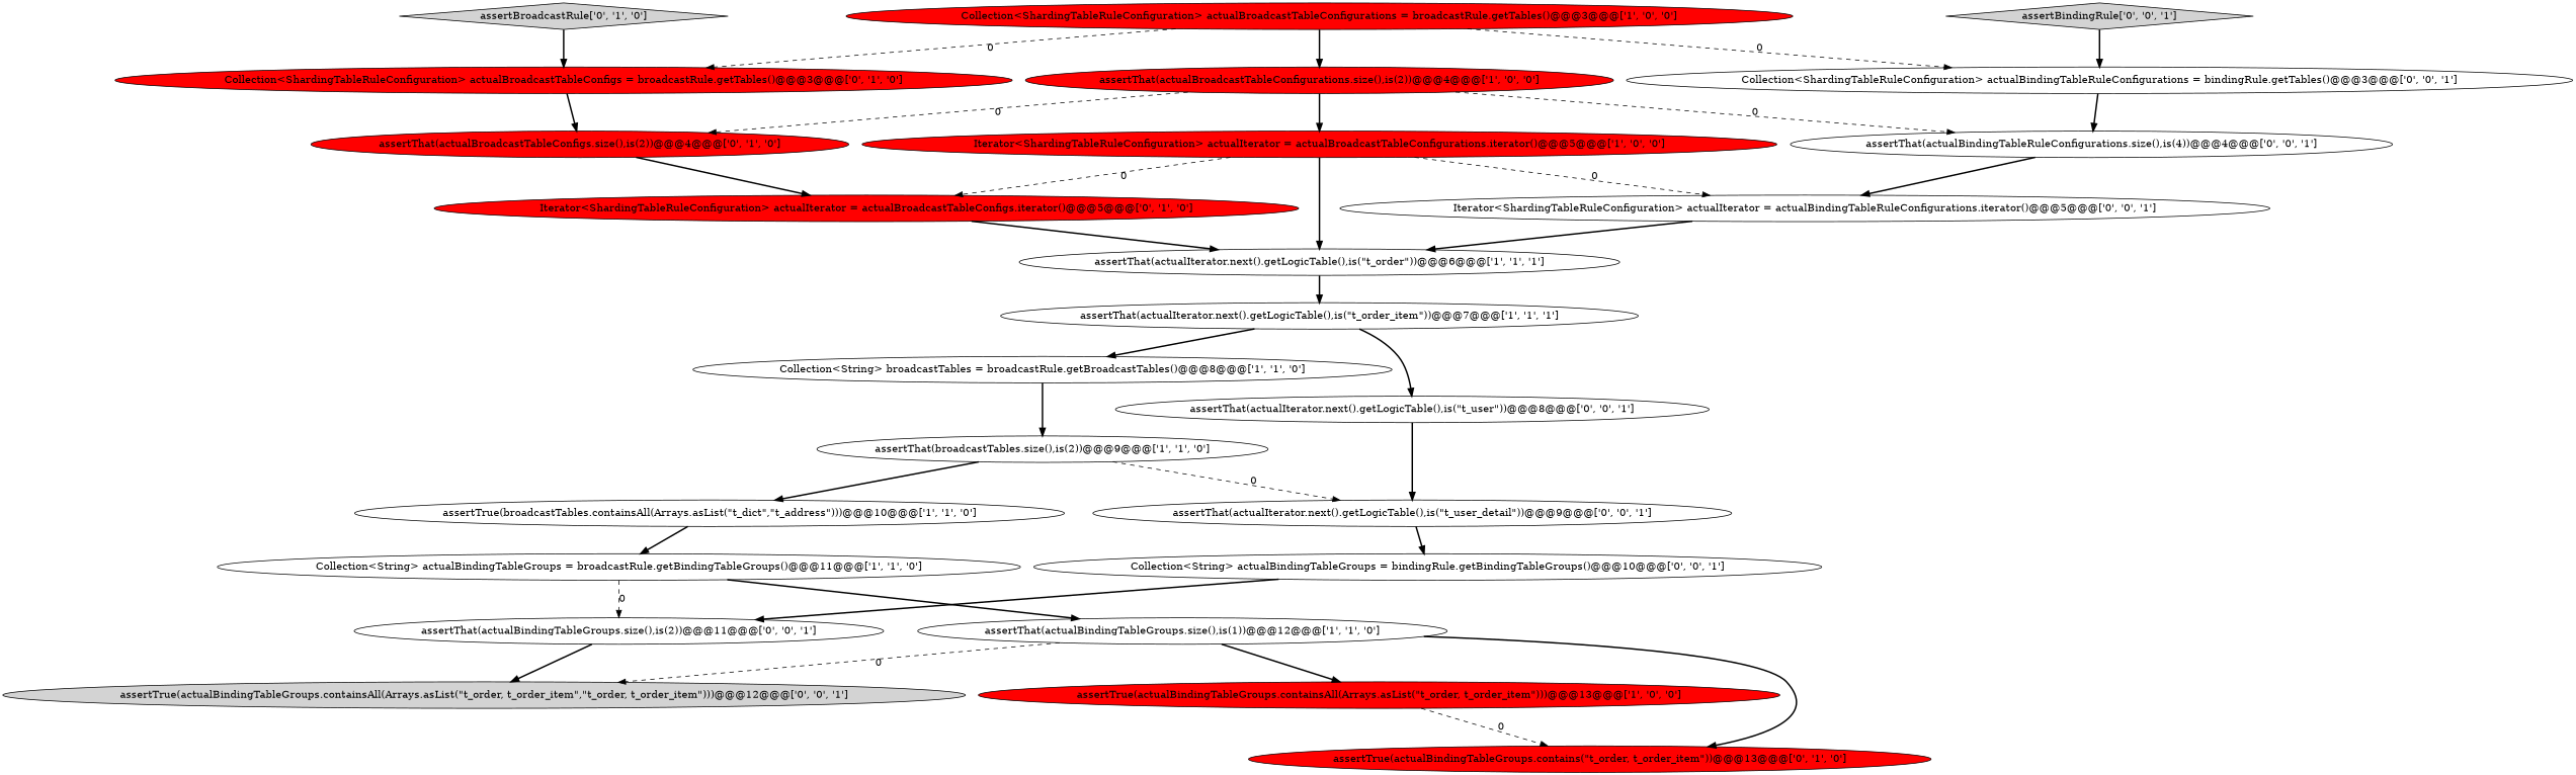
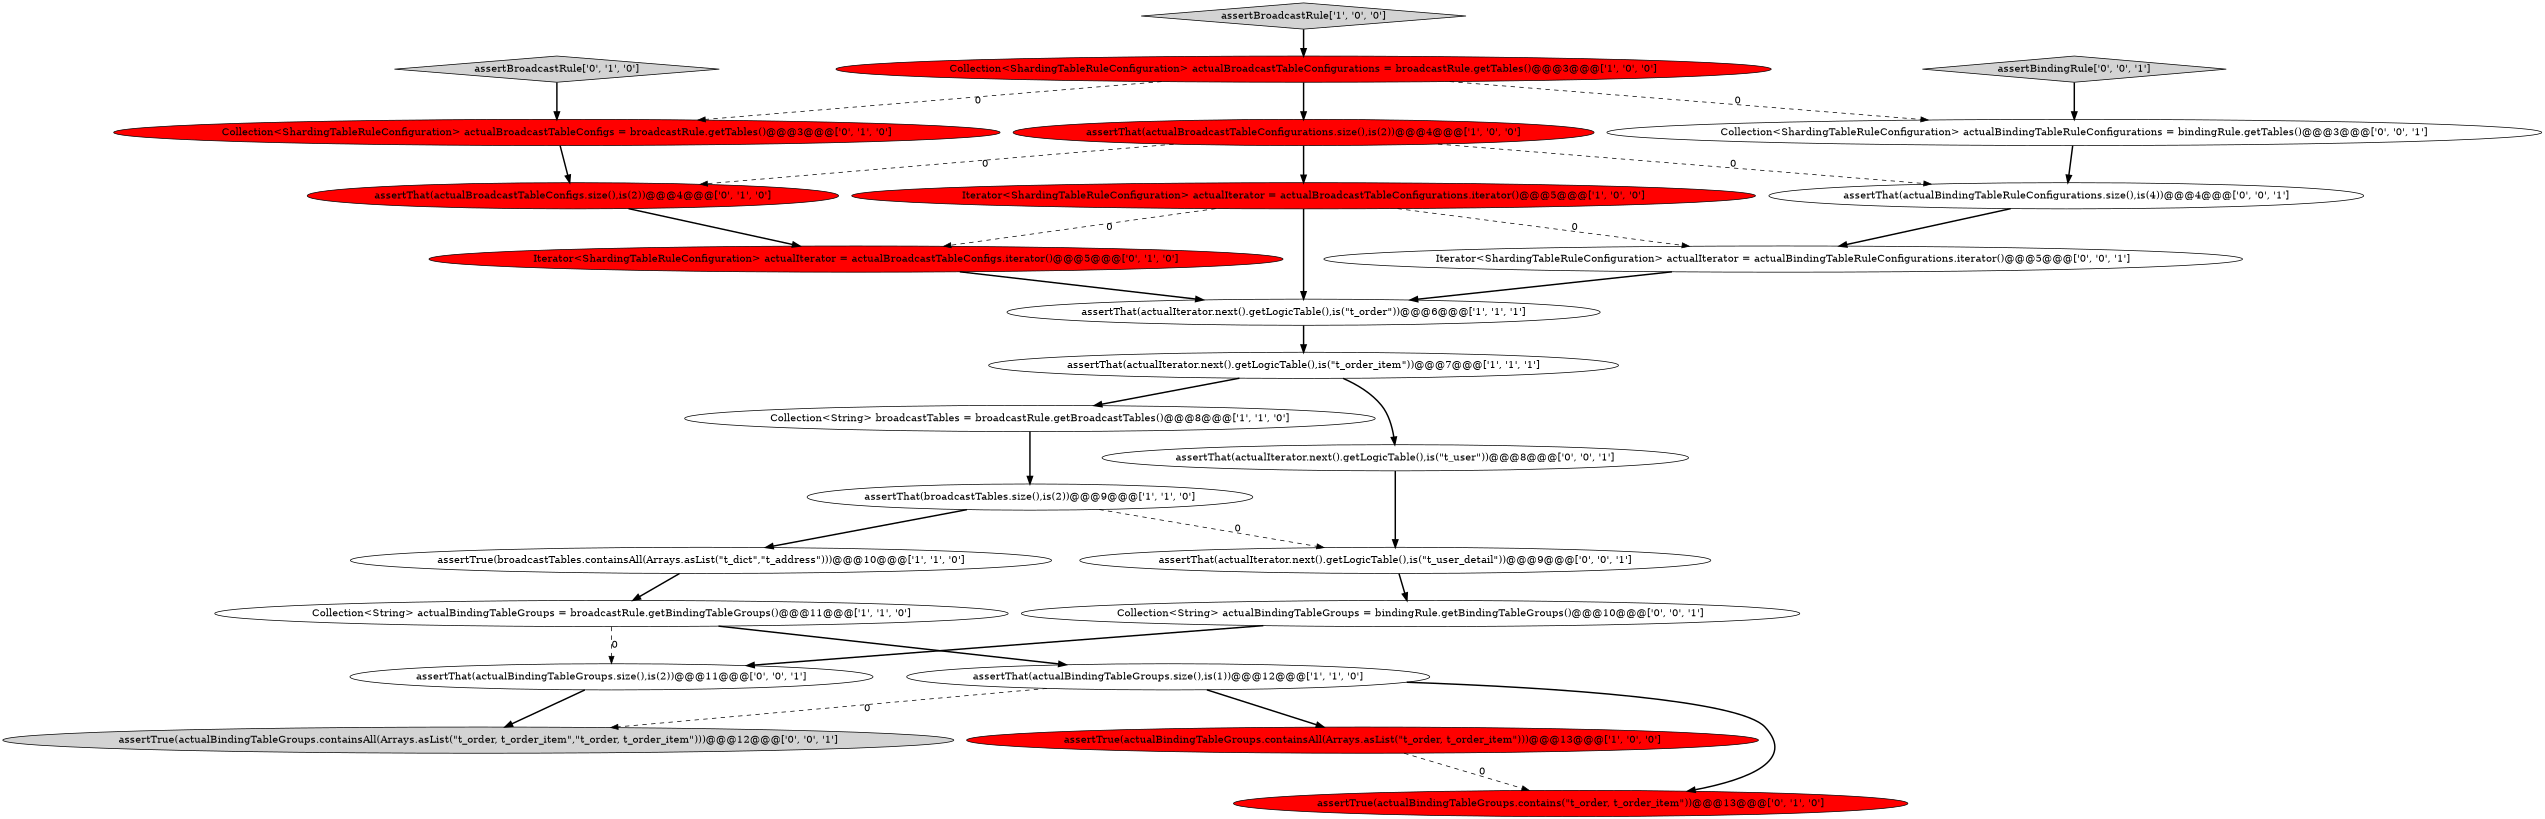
  digraph {
    node [fillcolor=white shape=ellipse style=filled]
    edge [style=bold]
    n1 [fillcolor=lightgray label="assertTrue(actualBindingTableGroups.containsAll(Arrays.asList(\"t_order, t_order_item\",\"t_order, t_order_item\")))@@@12@@@['0', '0', '1']"]
    n2 [fillcolor=red label="Collection<ShardingTableRuleConfiguration> actualBroadcastTableConfigs = broadcastRule.getTables()@@@3@@@['0', '1', '0']"]
    n3 [fillcolor=red label="assertThat(actualBroadcastTableConfigs.size(),is(2))@@@4@@@['0', '1', '0']"]
    n4 [label="Collection<String> broadcastTables = broadcastRule.getBroadcastTables()@@@8@@@['1', '1', '0']"]
    n5 [label="assertThat(broadcastTables.size(),is(2))@@@9@@@['1', '1', '0']"]
    n6 [label="assertThat(actualBindingTableGroups.size(),is(2))@@@11@@@['0', '0', '1']"]
    n7 [fillcolor=red label="assertTrue(actualBindingTableGroups.contains(\"t_order, t_order_item\"))@@@13@@@['0', '1', '0']"]
    n8 [fillcolor=lightgray label="assertBindingRule['0', '0', '1']" shape=diamond]
    n9 [label="Collection<ShardingTableRuleConfiguration> actualBindingTableRuleConfigurations = bindingRule.getTables()@@@3@@@['0', '0', '1']"]
    n10 [label="assertThat(actualIterator.next().getLogicTable(),is(\"t_user_detail\"))@@@9@@@['0', '0', '1']"]
    n11 [label="Collection<String> actualBindingTableGroups = bindingRule.getBindingTableGroups()@@@10@@@['0', '0', '1']"]
    n12 [label="assertThat(actualIterator.next().getLogicTable(),is(\"t_order\"))@@@6@@@['1', '1', '1']"]
    n13 [label="assertThat(actualIterator.next().getLogicTable(),is(\"t_order_item\"))@@@7@@@['1', '1', '1']"]
    n14 [fillcolor=red label="assertThat(actualBroadcastTableConfigurations.size(),is(2))@@@4@@@['1', '0', '0']"]
    n15 [fillcolor=red label="Iterator<ShardingTableRuleConfiguration> actualIterator = actualBroadcastTableConfigurations.iterator()@@@5@@@['1', '0', '0']"]
    n16 [label="assertThat(actualBindingTableRuleConfigurations.size(),is(4))@@@4@@@['0', '0', '1']"]
    n17 [fillcolor=lightgray label="assertBroadcastRule['0', '1', '0']" shape=diamond]
    n18 [label="Collection<String> actualBindingTableGroups = broadcastRule.getBindingTableGroups()@@@11@@@['1', '1', '0']"]
    n19 [label="assertThat(actualBindingTableGroups.size(),is(1))@@@12@@@['1', '1', '0']"]
    n20 [fillcolor=red label="Iterator<ShardingTableRuleConfiguration> actualIterator = actualBroadcastTableConfigs.iterator()@@@5@@@['0', '1', '0']"]
    n21 [fillcolor=red label="assertTrue(actualBindingTableGroups.containsAll(Arrays.asList(\"t_order, t_order_item\")))@@@13@@@['1', '0', '0']"]
    n22 [label="assertTrue(broadcastTables.containsAll(Arrays.asList(\"t_dict\",\"t_address\")))@@@10@@@['1', '1', '0']"]
    n23 [label="Iterator<ShardingTableRuleConfiguration> actualIterator = actualBindingTableRuleConfigurations.iterator()@@@5@@@['0', '0', '1']"]
    n24 [label="assertThat(actualIterator.next().getLogicTable(),is(\"t_user\"))@@@8@@@['0', '0', '1']"]
    n25 [fillcolor=red label="Collection<ShardingTableRuleConfiguration> actualBroadcastTableConfigurations = broadcastRule.getTables()@@@3@@@['1', '0', '0']"]
+   n26 [fillcolor=lightgray label="assertBroadcastRule['1', '0', '0']" shape=diamond]
    n2 -> n3
    n3 -> n20
    n4 -> n5
    n5 -> n10 [label=0 style=dashed]
    n5 -> n22
    n6 -> n1
    n8 -> n9
    n9 -> n16
    n10 -> n11
    n11 -> n6
    n12 -> n13
    n13 -> n4
    n13 -> n24
    n14 -> n3 [label=0 style=dashed]
    n14 -> n15
    n14 -> n16 [label=0 style=dashed]
    n15 -> n12
    n15 -> n20 [label=0 style=dashed]
    n15 -> n23 [label=0 style=dashed]
    n16 -> n23
    n17 -> n2
    n18 -> n6 [label=0 style=dashed]
    n18 -> n19
    n19 -> n1 [label=0 style=dashed]
    n19 -> n7
    n19 -> n21
    n20 -> n12
    n21 -> n7 [label=0 style=dashed]
    n22 -> n18
    n23 -> n12
    n24 -> n10
    n25 -> n2 [label=0 style=dashed]
    n25 -> n9 [label=0 style=dashed]
    n25 -> n14
+   n26 -> n25
  }
